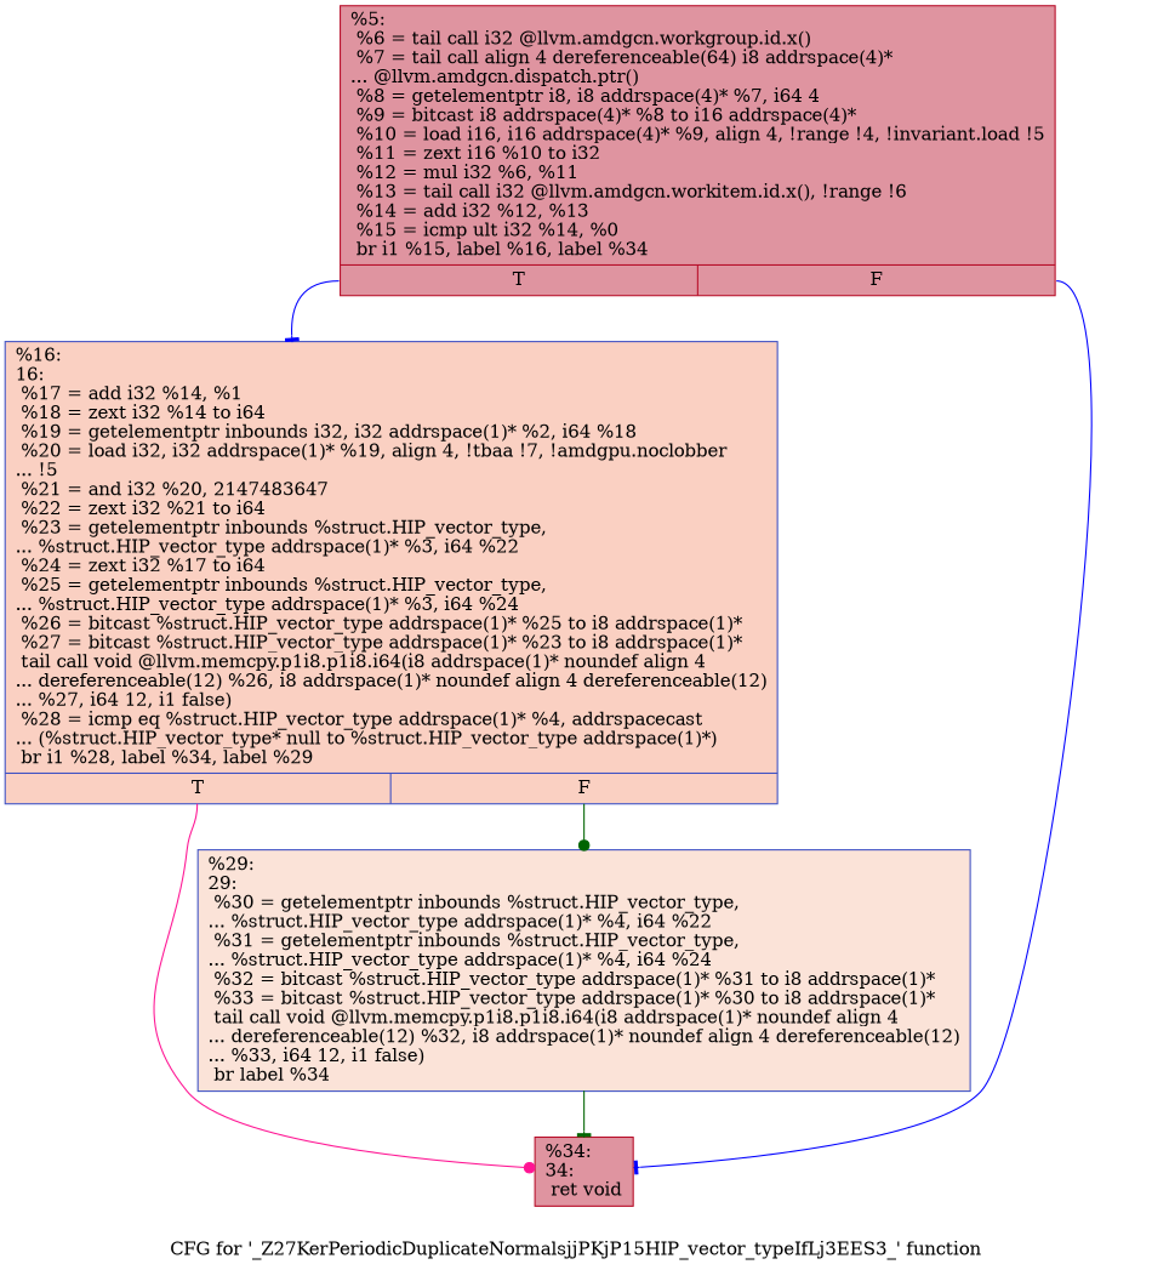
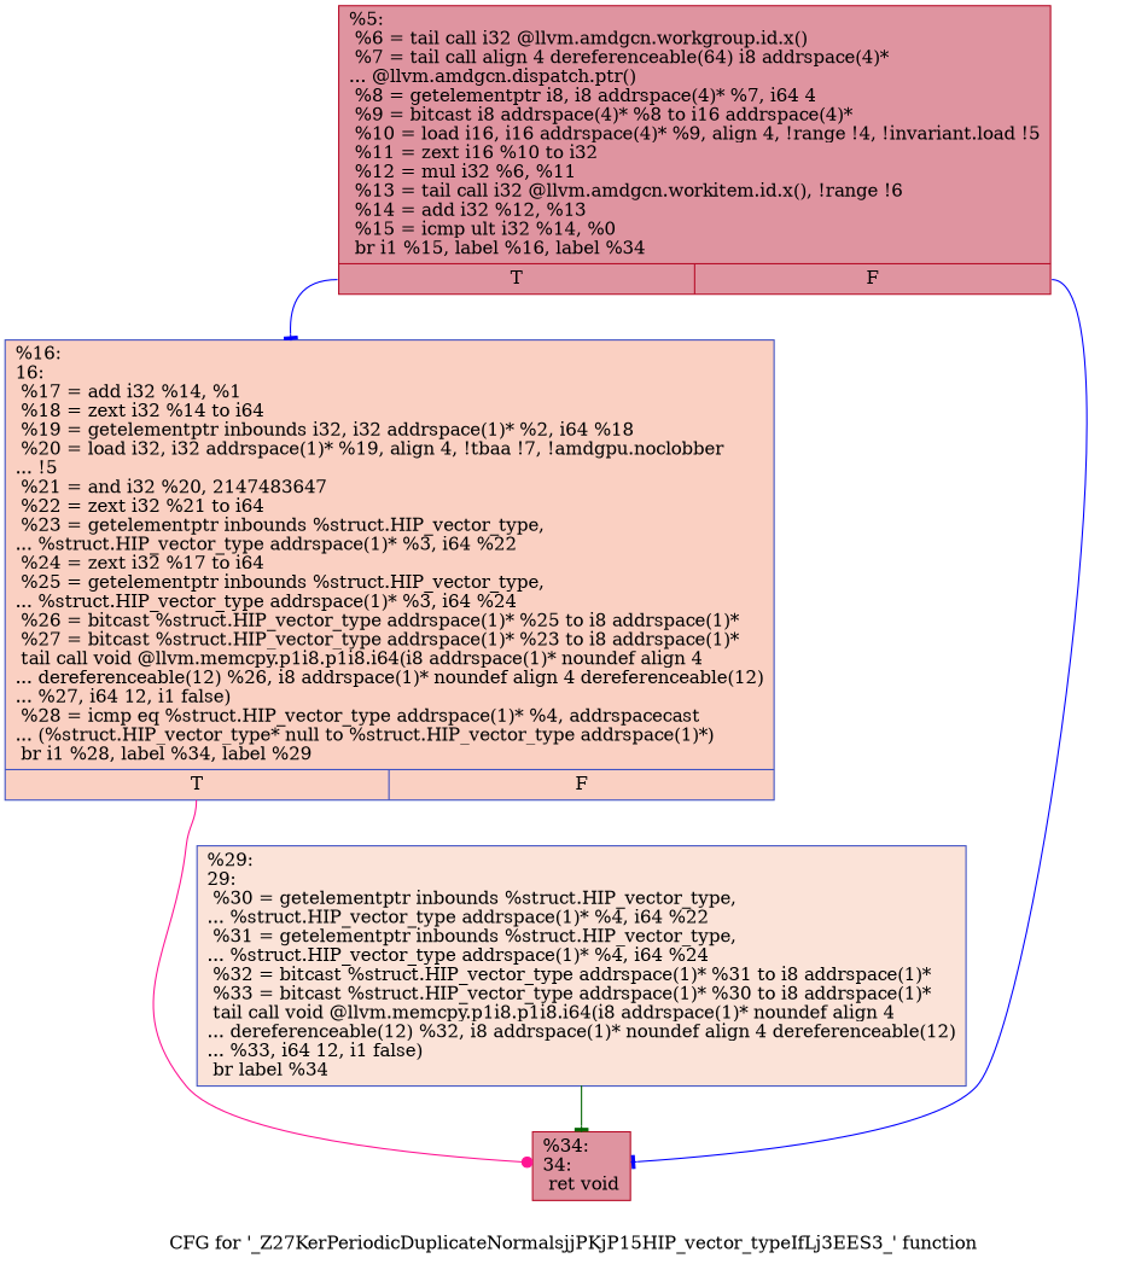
  digraph {
    label="CFG for '_Z27KerPeriodicDuplicateNormalsjjPKjP15HIP_vector_typeIfLj3EES3_' function"
    node [color="#b70d28ff" fillcolor="#b70d2870" shape=record style=filled]
    edge [tailport=s0 color=blue arrowhead=tee]
    n1 [label="{%5:\l  %6 = tail call i32 @llvm.amdgcn.workgroup.id.x()\l  %7 = tail call align 4 dereferenceable(64) i8 addrspace(4)*\l... @llvm.amdgcn.dispatch.ptr()\l  %8 = getelementptr i8, i8 addrspace(4)* %7, i64 4\l  %9 = bitcast i8 addrspace(4)* %8 to i16 addrspace(4)*\l  %10 = load i16, i16 addrspace(4)* %9, align 4, !range !4, !invariant.load !5\l  %11 = zext i16 %10 to i32\l  %12 = mul i32 %6, %11\l  %13 = tail call i32 @llvm.amdgcn.workitem.id.x(), !range !6\l  %14 = add i32 %12, %13\l  %15 = icmp ult i32 %14, %0\l  br i1 %15, label %16, label %34\l|{<s0>T|<s1>F}}"]
    n2 [color="#3d50c3ff" fillcolor="#f3947570" label="{%16:\l16:                                               \l  %17 = add i32 %14, %1\l  %18 = zext i32 %14 to i64\l  %19 = getelementptr inbounds i32, i32 addrspace(1)* %2, i64 %18\l  %20 = load i32, i32 addrspace(1)* %19, align 4, !tbaa !7, !amdgpu.noclobber\l... !5\l  %21 = and i32 %20, 2147483647\l  %22 = zext i32 %21 to i64\l  %23 = getelementptr inbounds %struct.HIP_vector_type,\l... %struct.HIP_vector_type addrspace(1)* %3, i64 %22\l  %24 = zext i32 %17 to i64\l  %25 = getelementptr inbounds %struct.HIP_vector_type,\l... %struct.HIP_vector_type addrspace(1)* %3, i64 %24\l  %26 = bitcast %struct.HIP_vector_type addrspace(1)* %25 to i8 addrspace(1)*\l  %27 = bitcast %struct.HIP_vector_type addrspace(1)* %23 to i8 addrspace(1)*\l  tail call void @llvm.memcpy.p1i8.p1i8.i64(i8 addrspace(1)* noundef align 4\l... dereferenceable(12) %26, i8 addrspace(1)* noundef align 4 dereferenceable(12)\l... %27, i64 12, i1 false)\l  %28 = icmp eq %struct.HIP_vector_type addrspace(1)* %4, addrspacecast\l... (%struct.HIP_vector_type* null to %struct.HIP_vector_type addrspace(1)*)\l  br i1 %28, label %34, label %29\l|{<s0>T|<s1>F}}"]
    n3 [label="{%34:\l34:                                               \l  ret void\l}"]
    n4 [color="#3d50c3ff" fillcolor="#f6bfa670" label="{%29:\l29:                                               \l  %30 = getelementptr inbounds %struct.HIP_vector_type,\l... %struct.HIP_vector_type addrspace(1)* %4, i64 %22\l  %31 = getelementptr inbounds %struct.HIP_vector_type,\l... %struct.HIP_vector_type addrspace(1)* %4, i64 %24\l  %32 = bitcast %struct.HIP_vector_type addrspace(1)* %31 to i8 addrspace(1)*\l  %33 = bitcast %struct.HIP_vector_type addrspace(1)* %30 to i8 addrspace(1)*\l  tail call void @llvm.memcpy.p1i8.p1i8.i64(i8 addrspace(1)* noundef align 4\l... dereferenceable(12) %32, i8 addrspace(1)* noundef align 4 dereferenceable(12)\l... %33, i64 12, i1 false)\l  br label %34\l}"]
    n1 -> n2
    n1 -> n3 [tailport=s1]
    n2 -> n3 [color=deeppink arrowhead=dot]
-   n2 -> n4 [tailport=s1 color=darkgreen arrowhead=dot]
    n4 -> n3 [color=darkgreen tailport=""]
  }
